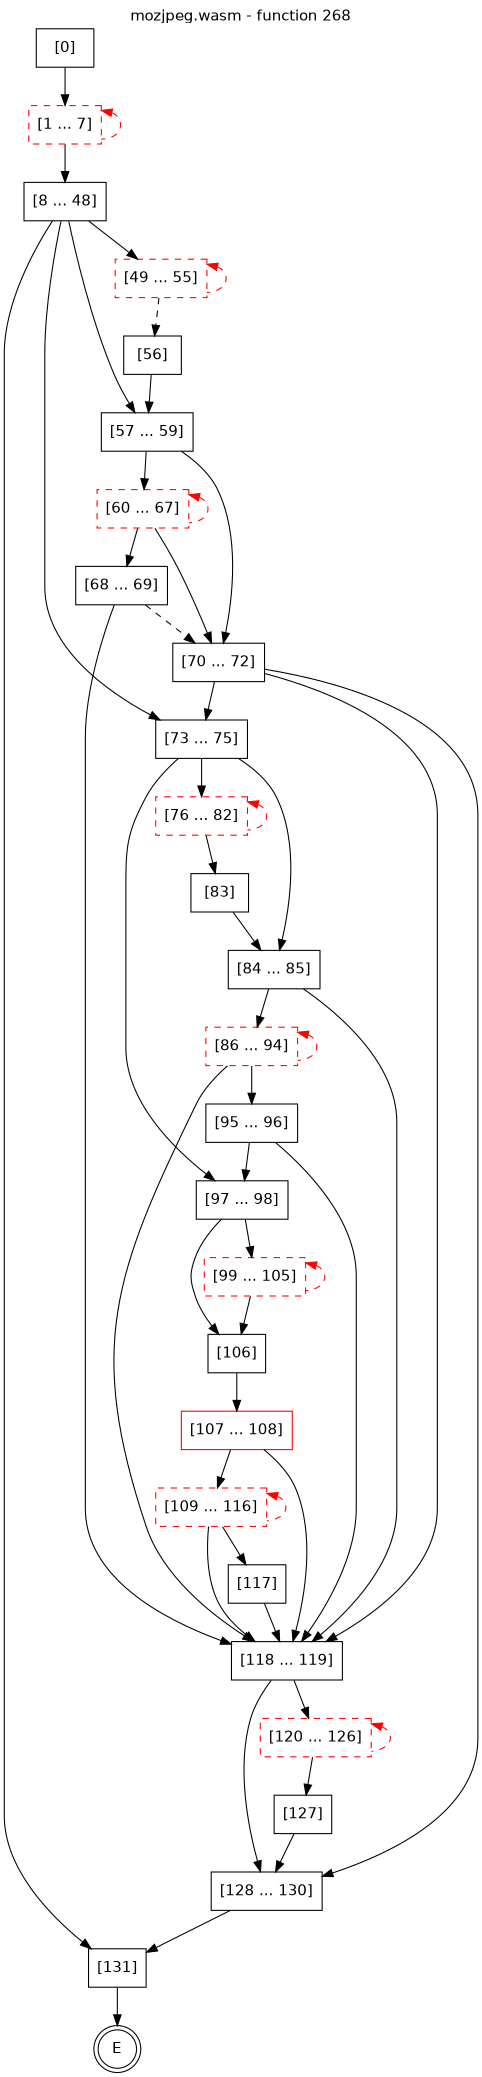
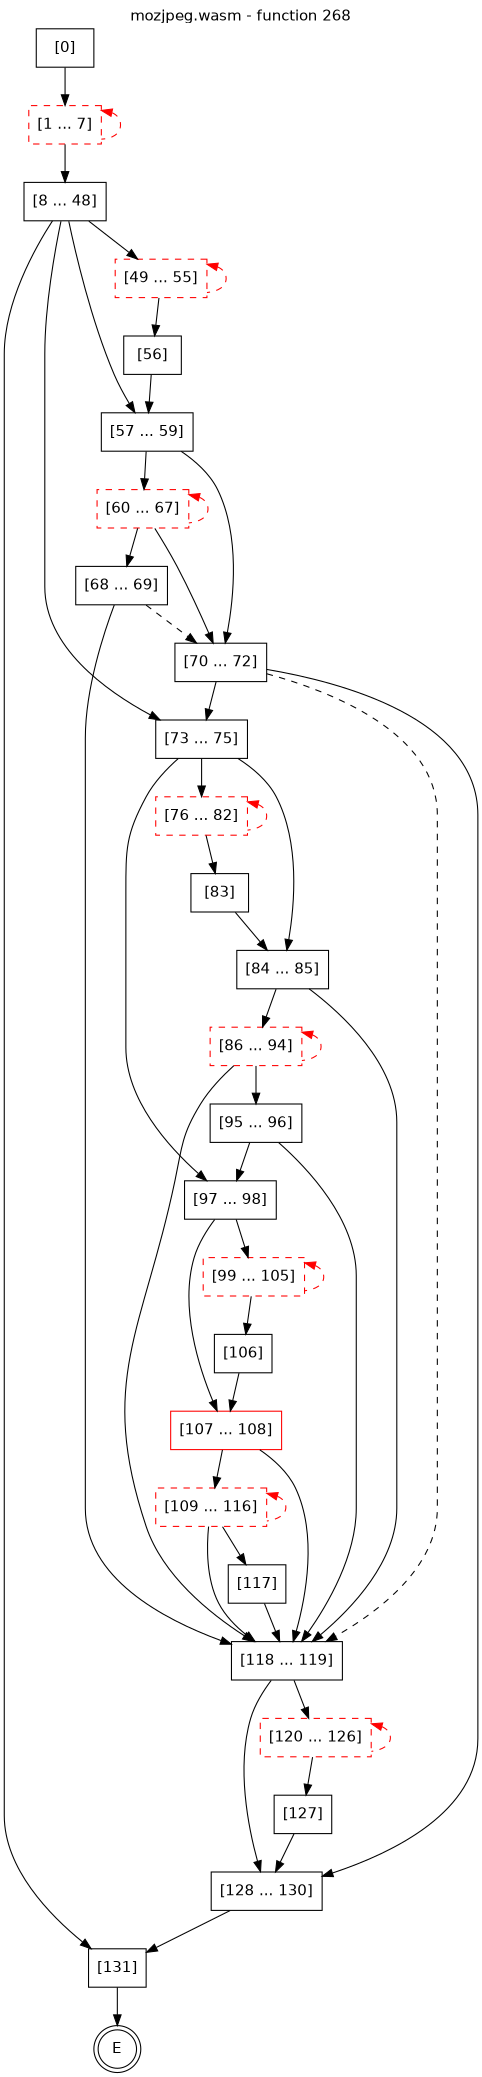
  digraph {
    fontname="DejaVu Sans"
    label="mozjpeg.wasm - function 268"
    labelfontcolor=black
    labelfontname=Helvetica
    labelfontsize=16
    labelloc=t
    node [fontname="DejaVu Sans" shape=box color=black style=solid]
    edge [fontname="DejaVu Sans"]
    E [shape=doublecircle color="" style=""]
    n2 [label="[0]"]
    n3 [color=red label="[1 ... 7]" style=dashed]
    n4 [label="[8 ... 48]"]
    n5 [color=red label="[49 ... 55]" style=dashed]
    n6 [label="[57 ... 59]"]
    n7 [label="[73 ... 75]"]
    n8 [label="[131]"]
    n9 [label="[56]"]
    n10 [color=red label="[60 ... 67]" style=dashed]
    n11 [label="[70 ... 72]"]
    n12 [color=red label="[76 ... 82]" style=dashed]
    n13 [label="[84 ... 85]"]
    n14 [label="[97 ... 98]"]
    n15 [label="[68 ... 69]"]
    n16 [label="[118 ... 119]"]
    n17 [label="[128 ... 130]"]
    n18 [color=red label="[120 ... 126]" style=dashed]
    n19 [label="[83]"]
    n20 [color=red label="[86 ... 94]" style=dashed]
    n21 [color=red label="[99 ... 105]" style=dashed]
    n22 [color=red label="[107 ... 108]"]
    n23 [label="[95 ... 96]"]
    n24 [label="[106]"]
    n25 [color=red label="[109 ... 116]" style=dashed]
    n26 [label="[117]"]
    n27 [label="[127]"]
    n2 -> n3
    n3 -> n3 [color=red dir=back style=dashed]
    n3 -> n4
    n4 -> n5
    n4 -> n6
    n4 -> n7
    n4 -> n8
    n5 -> n5 [color=red dir=back style=dashed]
-   n5 -> n9 [style=dashed]
+   n5 -> n9
    n6 -> n10
    n6 -> n11
    n7 -> n12
    n7 -> n13
    n7 -> n14
    n8 -> E
    n9 -> n6
    n10 -> n10 [color=red dir=back style=dashed]
    n10 -> n11
    n10 -> n15
    n11 -> n7
-   n11 -> n16
+   n11 -> n16 [style=dashed]
    n11 -> n17
    n12 -> n12 [color=red dir=back style=dashed]
    n12 -> n19
    n13 -> n16
    n13 -> n20
    n14 -> n21
-   n14 -> n24
+   n14 -> n22
    n15 -> n11 [style=dashed]
    n15 -> n16
    n16 -> n17
    n16 -> n18
    n17 -> n8
    n18 -> n18 [color=red dir=back style=dashed]
    n18 -> n27
    n19 -> n13
    n20 -> n16
    n20 -> n20 [color=red dir=back style=dashed]
    n20 -> n23
    n21 -> n21 [color=red dir=back style=dashed]
    n21 -> n24
    n22 -> n16
    n22 -> n25
    n23 -> n14
    n23 -> n16
    n24 -> n22
    n25 -> n16
    n25 -> n25 [color=red dir=back style=dashed]
    n25 -> n26
    n26 -> n16
    n27 -> n17
  }
